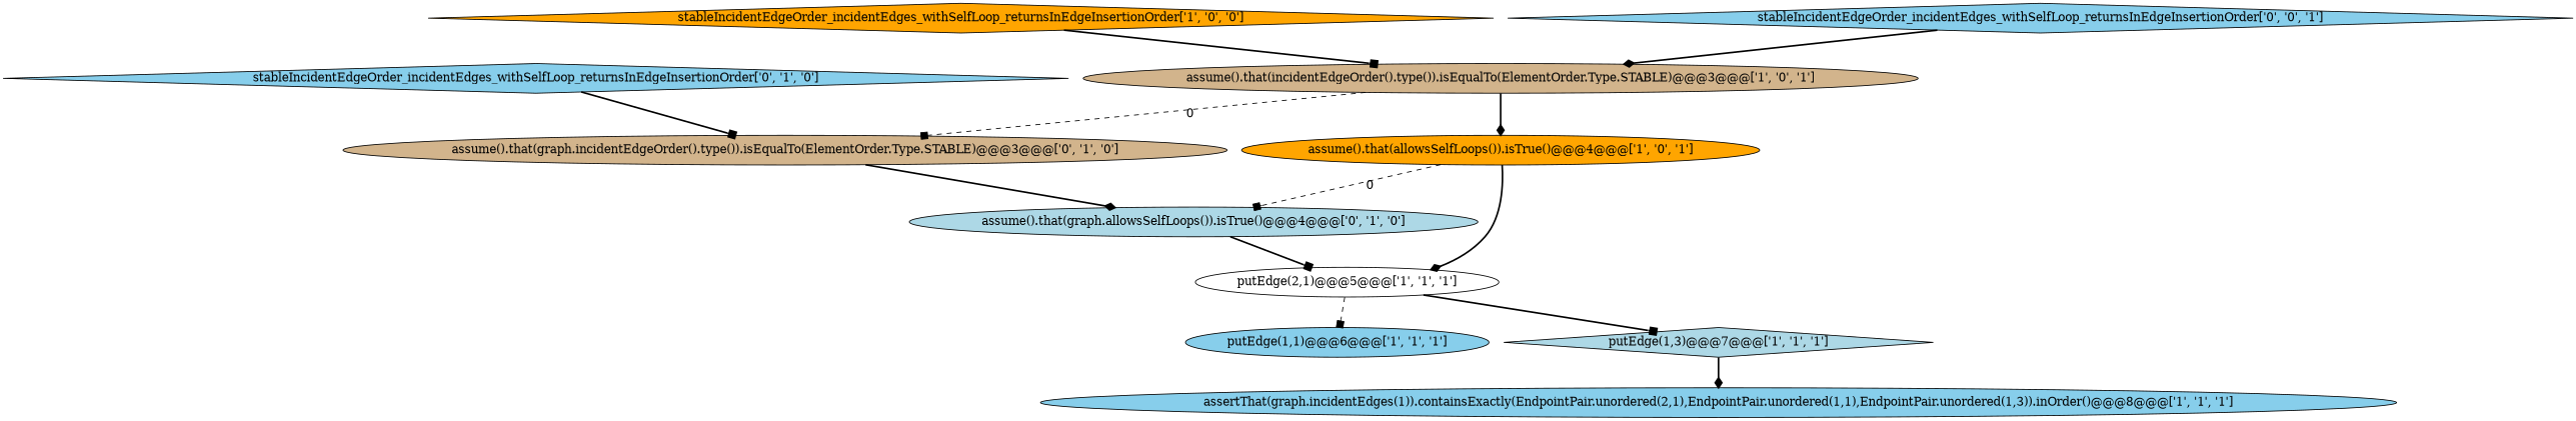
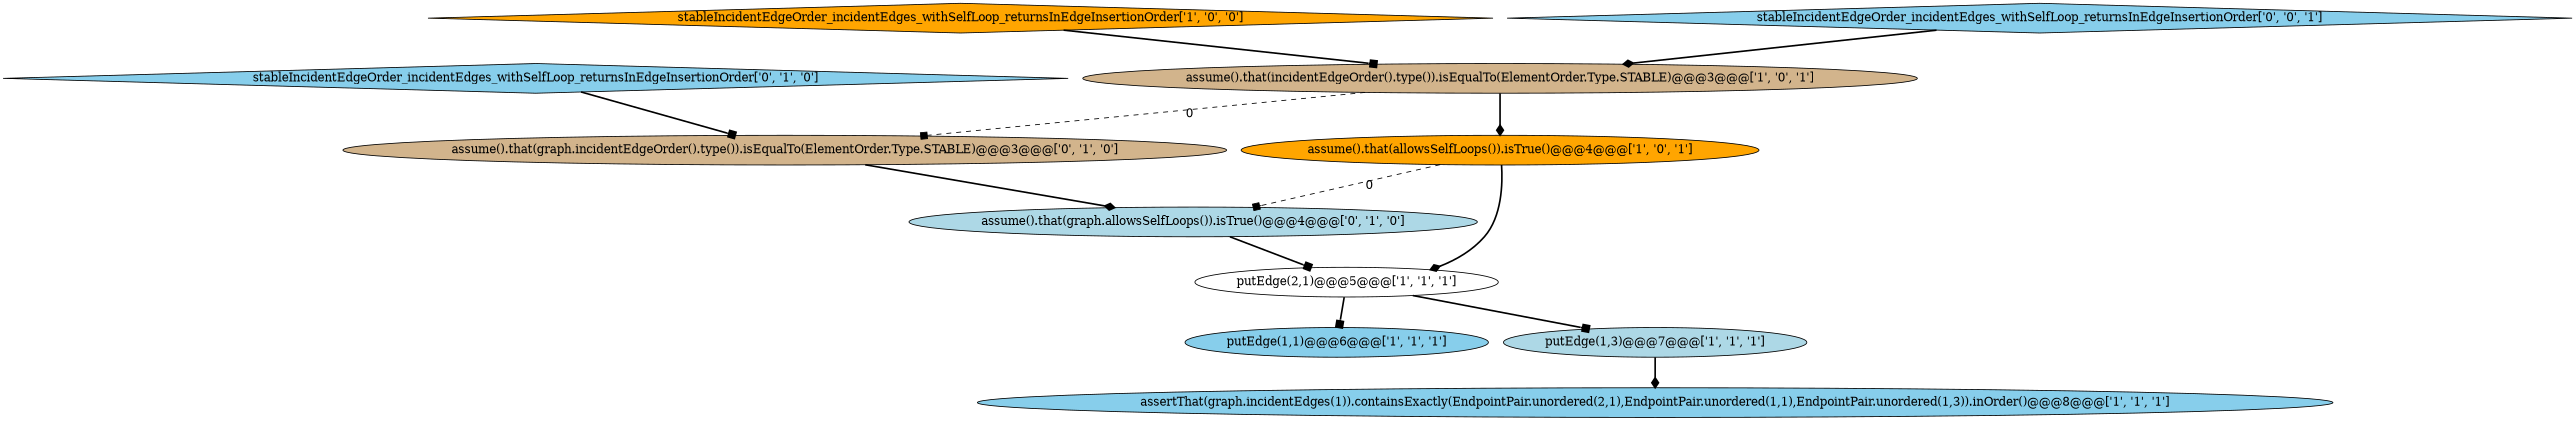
  digraph {
    node [fillcolor=skyblue shape=ellipse style=filled]
    edge [arrowhead=box style=bold]
    n1 [label="putEdge(1,1)@@@6@@@['1', '1', '1']"]
-   n2 [fillcolor=lightblue label="putEdge(1,3)@@@7@@@['1', '1', '1']" shape=diamond]
+   n2 [fillcolor=lightblue label="putEdge(1,3)@@@7@@@['1', '1', '1']"]
    n3 [label="assertThat(graph.incidentEdges(1)).containsExactly(EndpointPair.unordered(2,1),EndpointPair.unordered(1,1),EndpointPair.unordered(1,3)).inOrder()@@@8@@@['1', '1', '1']"]
    n4 [label="stableIncidentEdgeOrder_incidentEdges_withSelfLoop_returnsInEdgeInsertionOrder['0', '1', '0']" shape=diamond]
    n5 [fillcolor=tan label="assume().that(graph.incidentEdgeOrder().type()).isEqualTo(ElementOrder.Type.STABLE)@@@3@@@['0', '1', '0']"]
    n6 [fillcolor=lightblue label="assume().that(graph.allowsSelfLoops()).isTrue()@@@4@@@['0', '1', '0']"]
    n7 [fillcolor=tan label="assume().that(incidentEdgeOrder().type()).isEqualTo(ElementOrder.Type.STABLE)@@@3@@@['1', '0', '1']"]
    n8 [fillcolor=orange label="assume().that(allowsSelfLoops()).isTrue()@@@4@@@['1', '0', '1']"]
    n9 [fillcolor=white label="putEdge(2,1)@@@5@@@['1', '1', '1']"]
    n10 [fillcolor=orange label="stableIncidentEdgeOrder_incidentEdges_withSelfLoop_returnsInEdgeInsertionOrder['1', '0', '0']" shape=diamond]
    n11 [label="stableIncidentEdgeOrder_incidentEdges_withSelfLoop_returnsInEdgeInsertionOrder['0', '0', '1']" shape=diamond]
    n2 -> n3 [arrowhead=diamond]
    n4 -> n5
    n5 -> n6 [arrowhead=diamond]
    n6 -> n9
    n7 -> n5 [label=0 style=dashed]
    n7 -> n8 [arrowhead=diamond]
    n8 -> n6 [label=0 style=dashed]
    n8 -> n9 [arrowhead=diamond]
-   n9 -> n1 [style=dashed]
+   n9 -> n1
    n9 -> n2
    n10 -> n7
    n11 -> n7 [arrowhead=diamond]
  }
